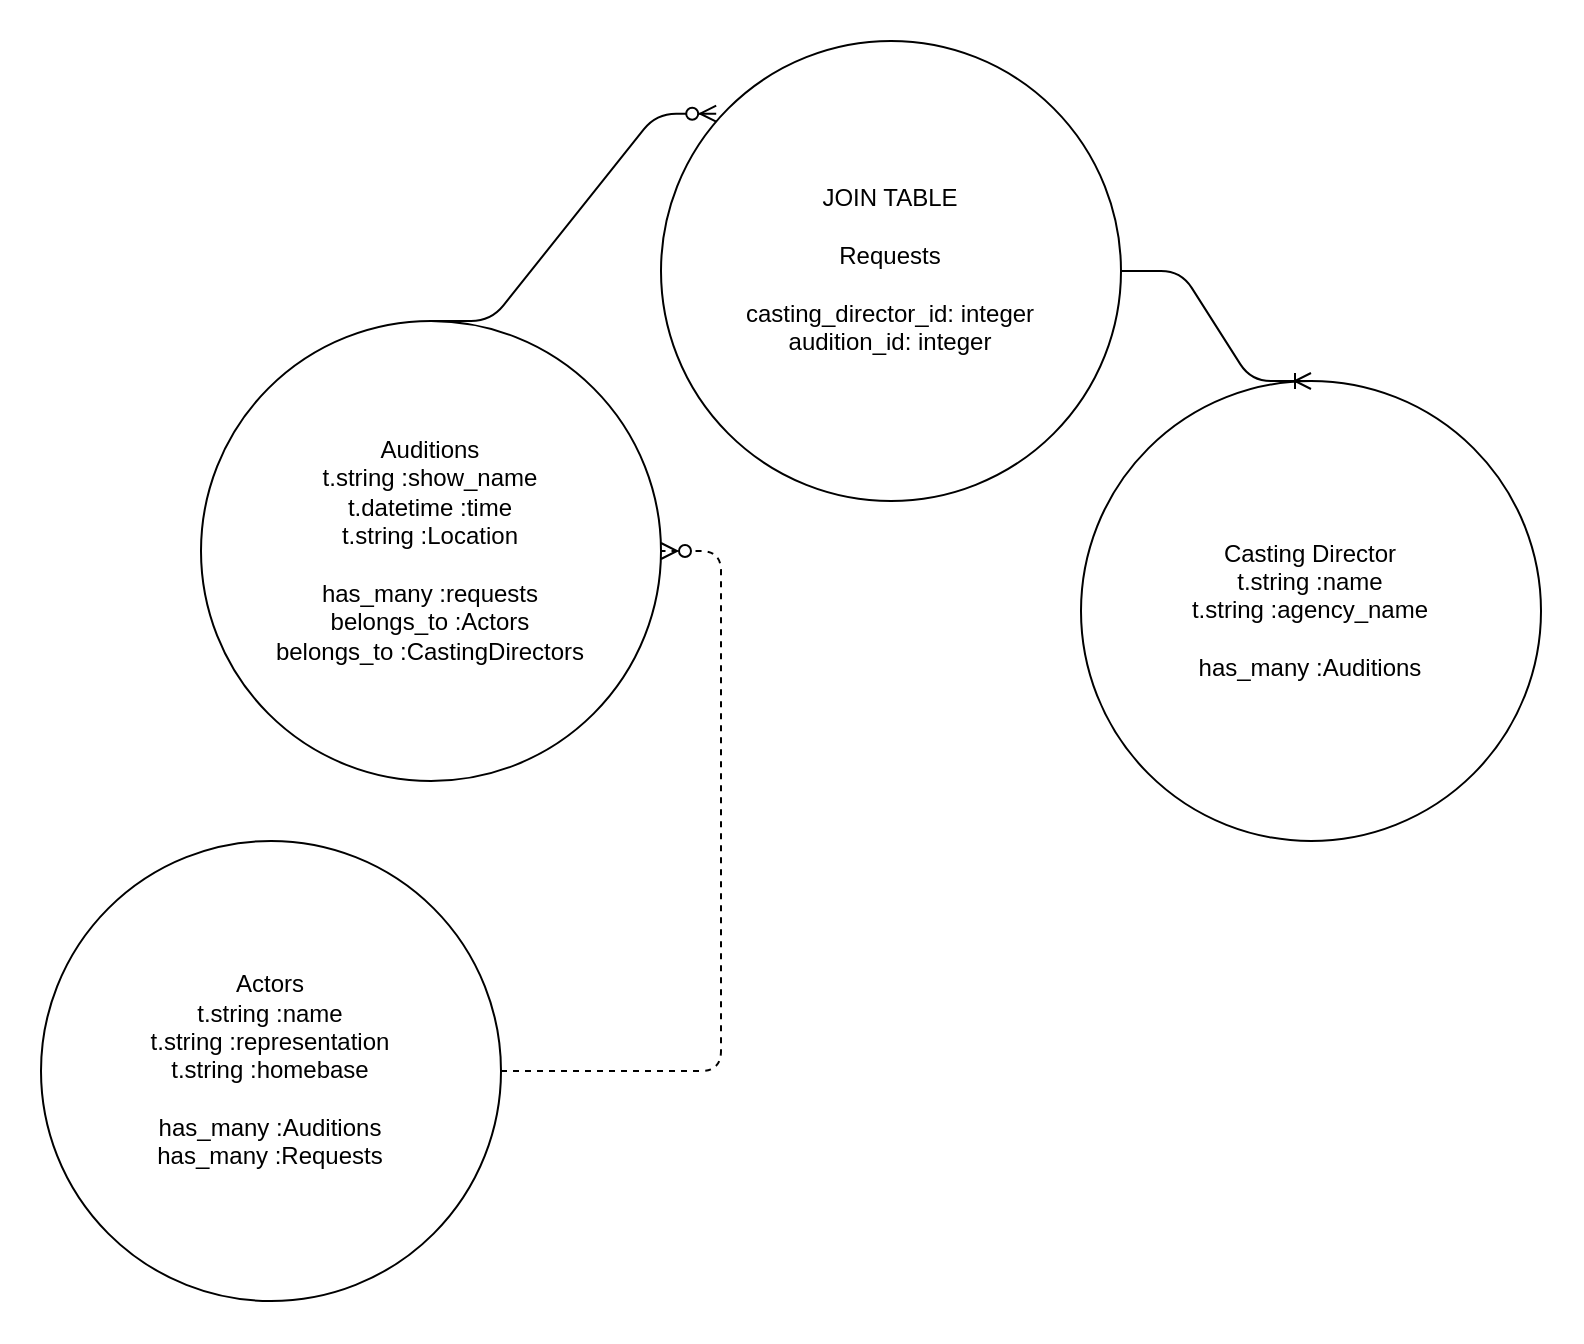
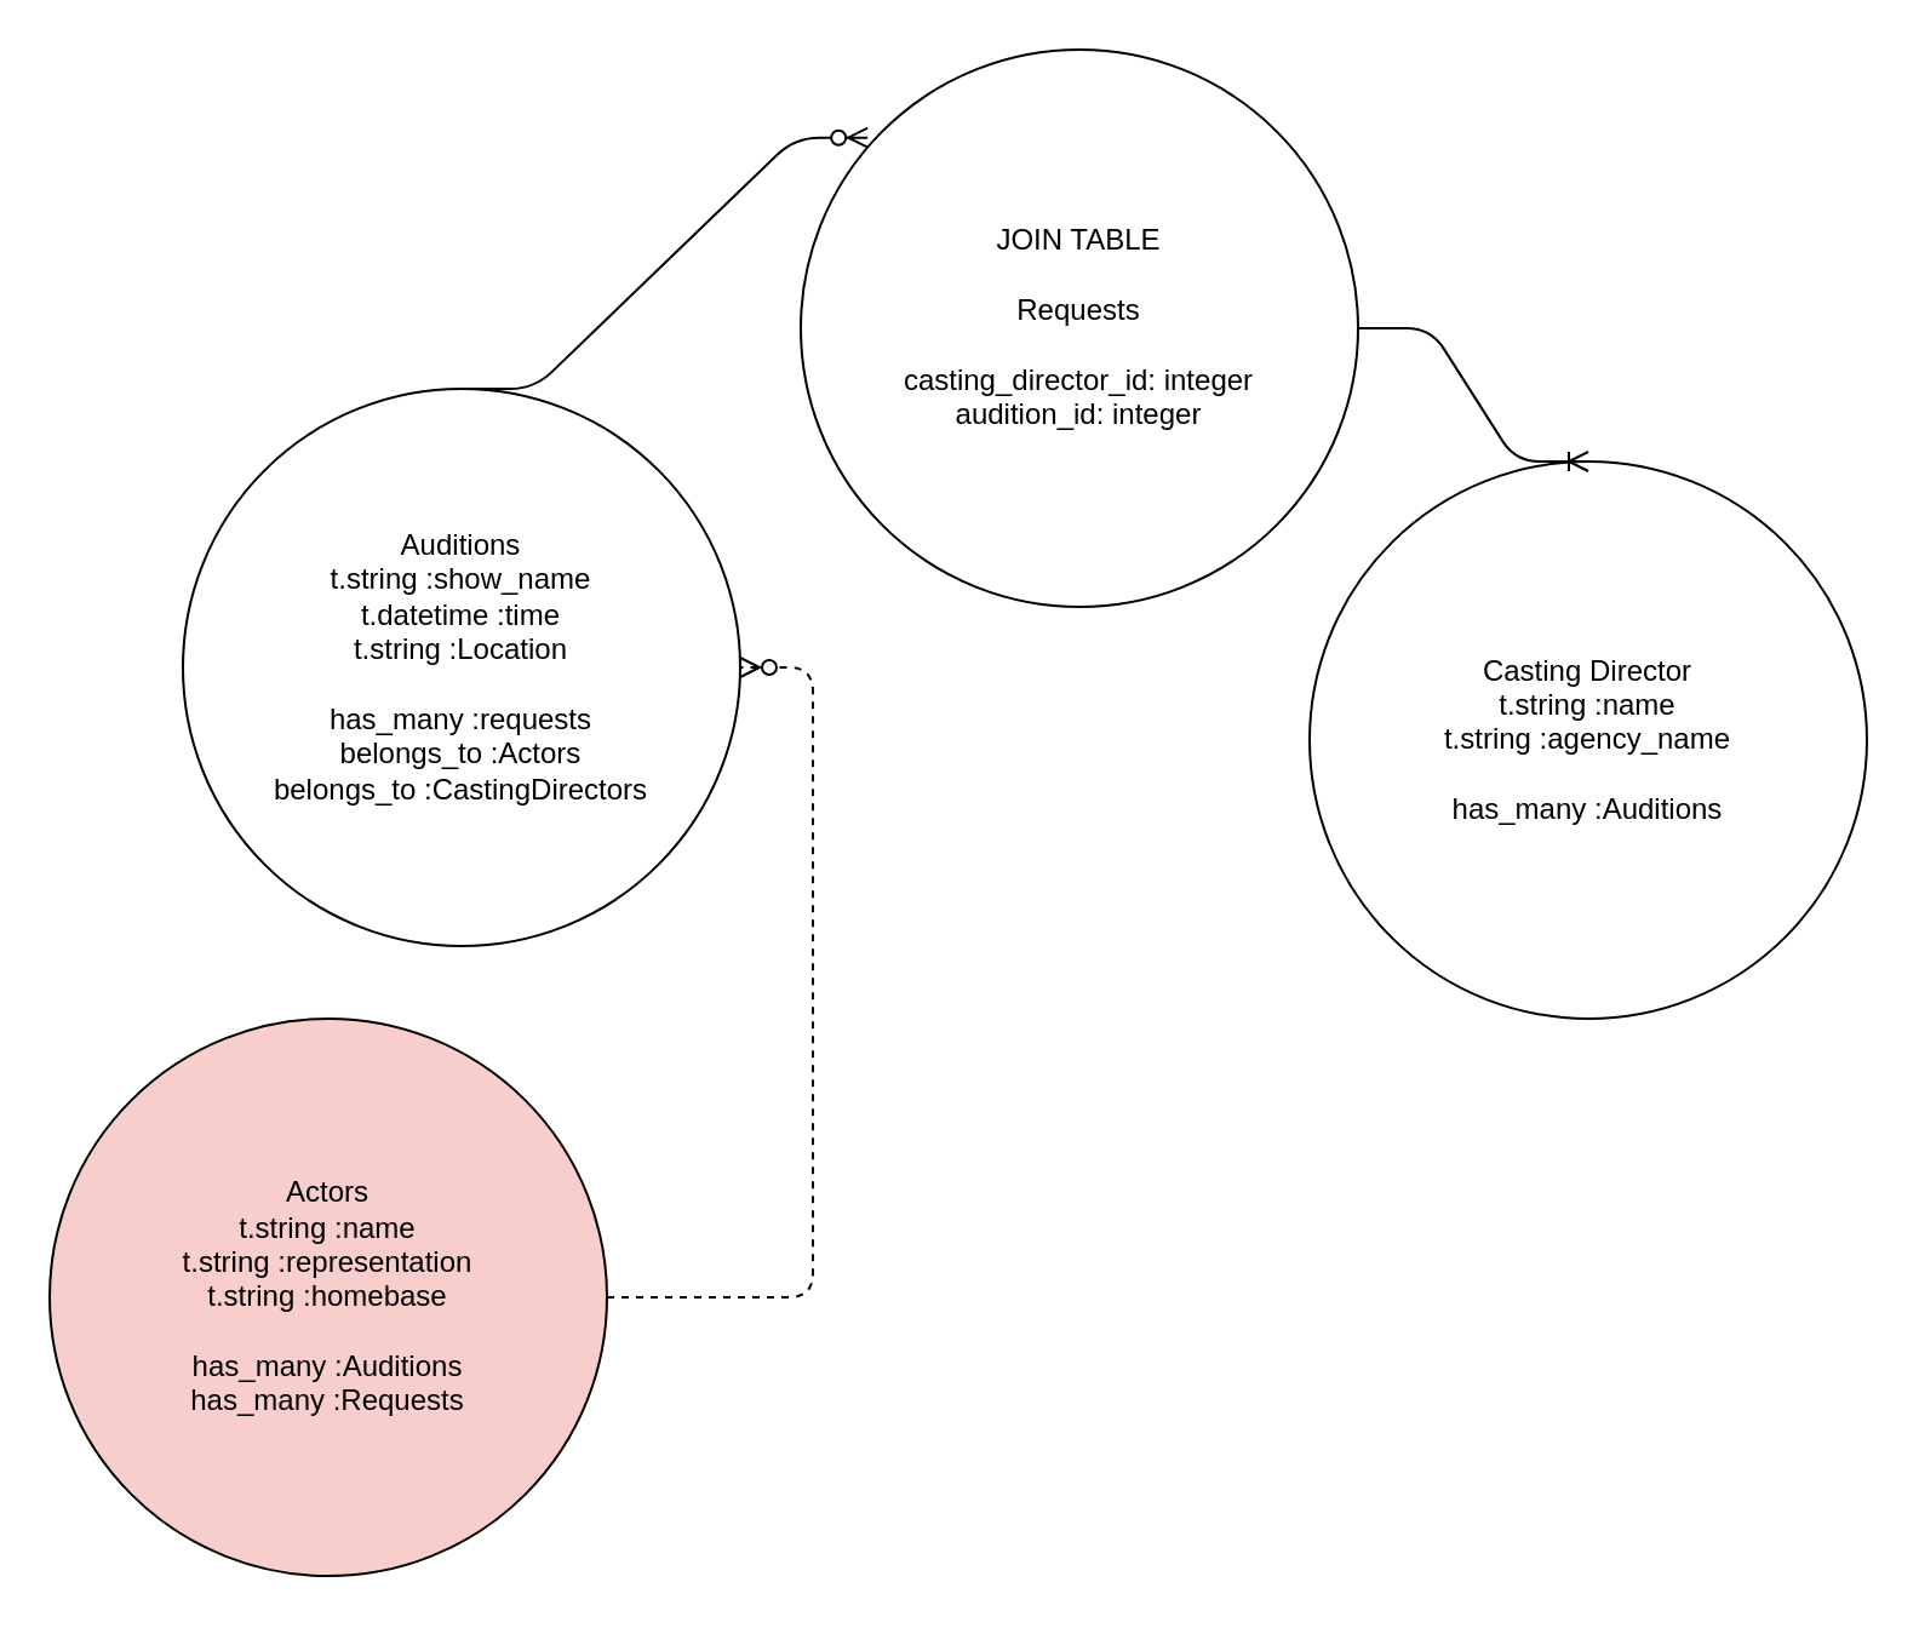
  <mxCell id="0" />
  <mxCell id="1" parent="0" />
- <mxCell id="2" value="Actors&lt;br&gt;t.string :name&lt;br&gt;t.string :representation&lt;br&gt;t.string :homebase&lt;br&gt;&lt;br&gt;has_many :Auditions&lt;br&gt;has_many :Requests" style="ellipse;whiteSpace=wrap;html=1;aspect=fixed;" vertex="1" parent="1"><mxGeometry x="20" y="420" width="230" height="230" as="geometry" /></mxCell>
- <mxCell id="3" value="Auditions&lt;br&gt;t.string :show_name&lt;br&gt;t.datetime :time&lt;br&gt;t.string :Location&lt;br&gt;&lt;br&gt;has_many :requests&lt;br&gt;belongs_to :Actors&lt;br&gt;belongs_to :CastingDirectors" style="ellipse;whiteSpace=wrap;html=1;aspect=fixed;" vertex="1" parent="1"><mxGeometry x="100" y="160" width="230" height="230" as="geometry" /></mxCell>
+ <mxCell id="2" value="Actors&lt;br&gt;t.string :name&lt;br&gt;t.string :representation&lt;br&gt;t.string :homebase&lt;br&gt;&lt;br&gt;has_many :Auditions&lt;br&gt;has_many :Requests" style="ellipse;whiteSpace=wrap;html=1;aspect=fixed;fillColor=#f8cecc;" vertex="1" parent="1"><mxGeometry x="20" y="420" width="230" height="230" as="geometry" /></mxCell>
+ <mxCell id="3" value="Auditions&lt;br&gt;t.string :show_name&lt;br&gt;t.datetime :time&lt;br&gt;t.string :Location&lt;br&gt;&lt;br&gt;has_many :requests&lt;br&gt;belongs_to :Actors&lt;br&gt;belongs_to :CastingDirectors" style="ellipse;whiteSpace=wrap;html=1;aspect=fixed;" vertex="1" parent="1"><mxGeometry x="75" y="160" width="230" height="230" as="geometry" /></mxCell>
  <mxCell id="4" value="JOIN TABLE&lt;br&gt;&lt;br&gt;Requests&lt;br&gt;&lt;br&gt;casting_director_id: integer&lt;br&gt;audition_id: integer" style="ellipse;whiteSpace=wrap;html=1;aspect=fixed;" vertex="1" parent="1"><mxGeometry x="330" y="20" width="230" height="230" as="geometry" /></mxCell>
  <mxCell id="5" value="Casting Director&lt;br&gt;t.string :name&lt;br&gt;t.string :agency_name&lt;br&gt;&lt;br&gt;has_many :Auditions&lt;br&gt;" style="ellipse;whiteSpace=wrap;html=1;aspect=fixed;" vertex="1" parent="1"><mxGeometry x="540" y="190" width="230" height="230" as="geometry" /></mxCell>
  <mxCell id="6" value="" style="edgeStyle=entityRelationEdgeStyle;fontSize=12;html=1;endArrow=ERzeroToMany;endFill=1;exitX=1;exitY=0.5;exitDx=0;exitDy=0;dashed=1;" edge="1" parent="1" source="2" target="3"><mxGeometry width="100" height="100" relative="1" as="geometry"><mxPoint x="260" y="530" as="sourcePoint" /><mxPoint x="340" y="475" as="targetPoint" /></mxGeometry></mxCell>
  <mxCell id="7" value="" style="edgeStyle=entityRelationEdgeStyle;fontSize=12;html=1;endArrow=ERzeroToMany;endFill=1;entryX=0.12;entryY=0.158;entryDx=0;entryDy=0;entryPerimeter=0;exitX=0.5;exitY=0;exitDx=0;exitDy=0;" edge="1" parent="1" source="3" target="4"><mxGeometry width="100" height="100" relative="1" as="geometry"><mxPoint x="200" y="160" as="sourcePoint" /><mxPoint x="300" y="60" as="targetPoint" /></mxGeometry></mxCell>
  <mxCell id="8" value="" style="edgeStyle=entityRelationEdgeStyle;fontSize=12;html=1;endArrow=ERoneToMany;entryX=0.5;entryY=0;entryDx=0;entryDy=0;" edge="1" parent="1" target="5"><mxGeometry width="100" height="100" relative="1" as="geometry"><mxPoint x="560" y="135" as="sourcePoint" /><mxPoint x="660" y="35" as="targetPoint" /></mxGeometry></mxCell>
